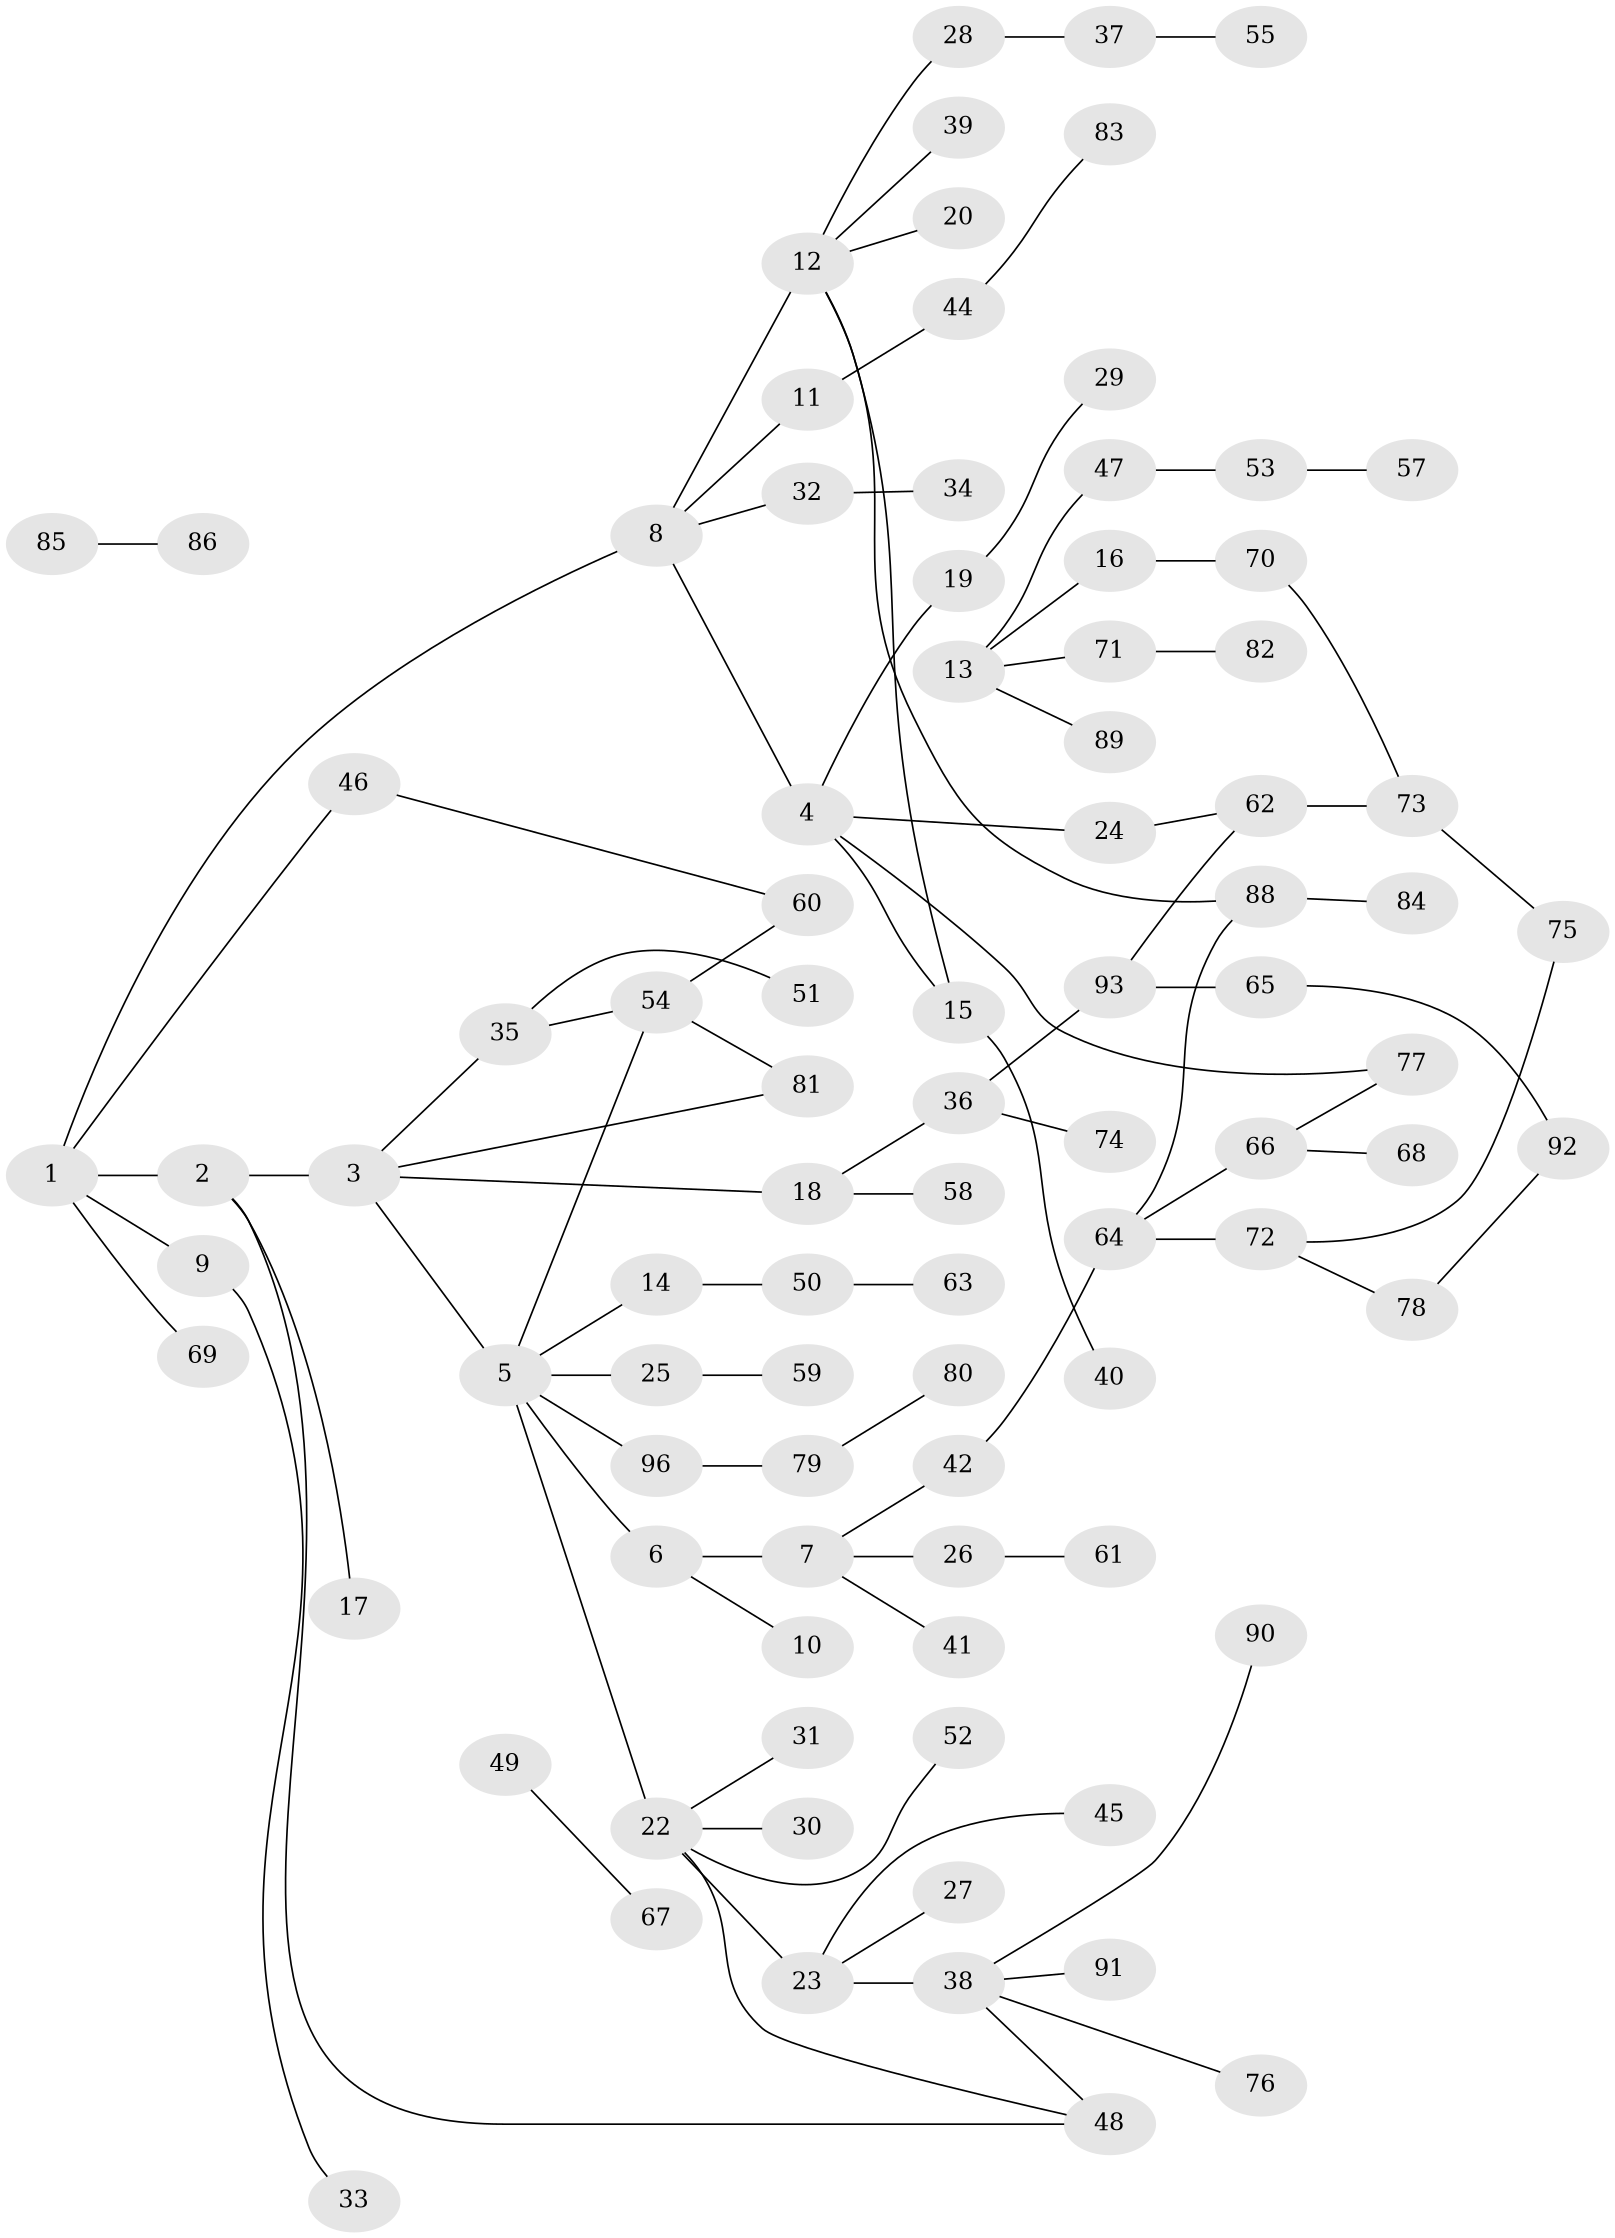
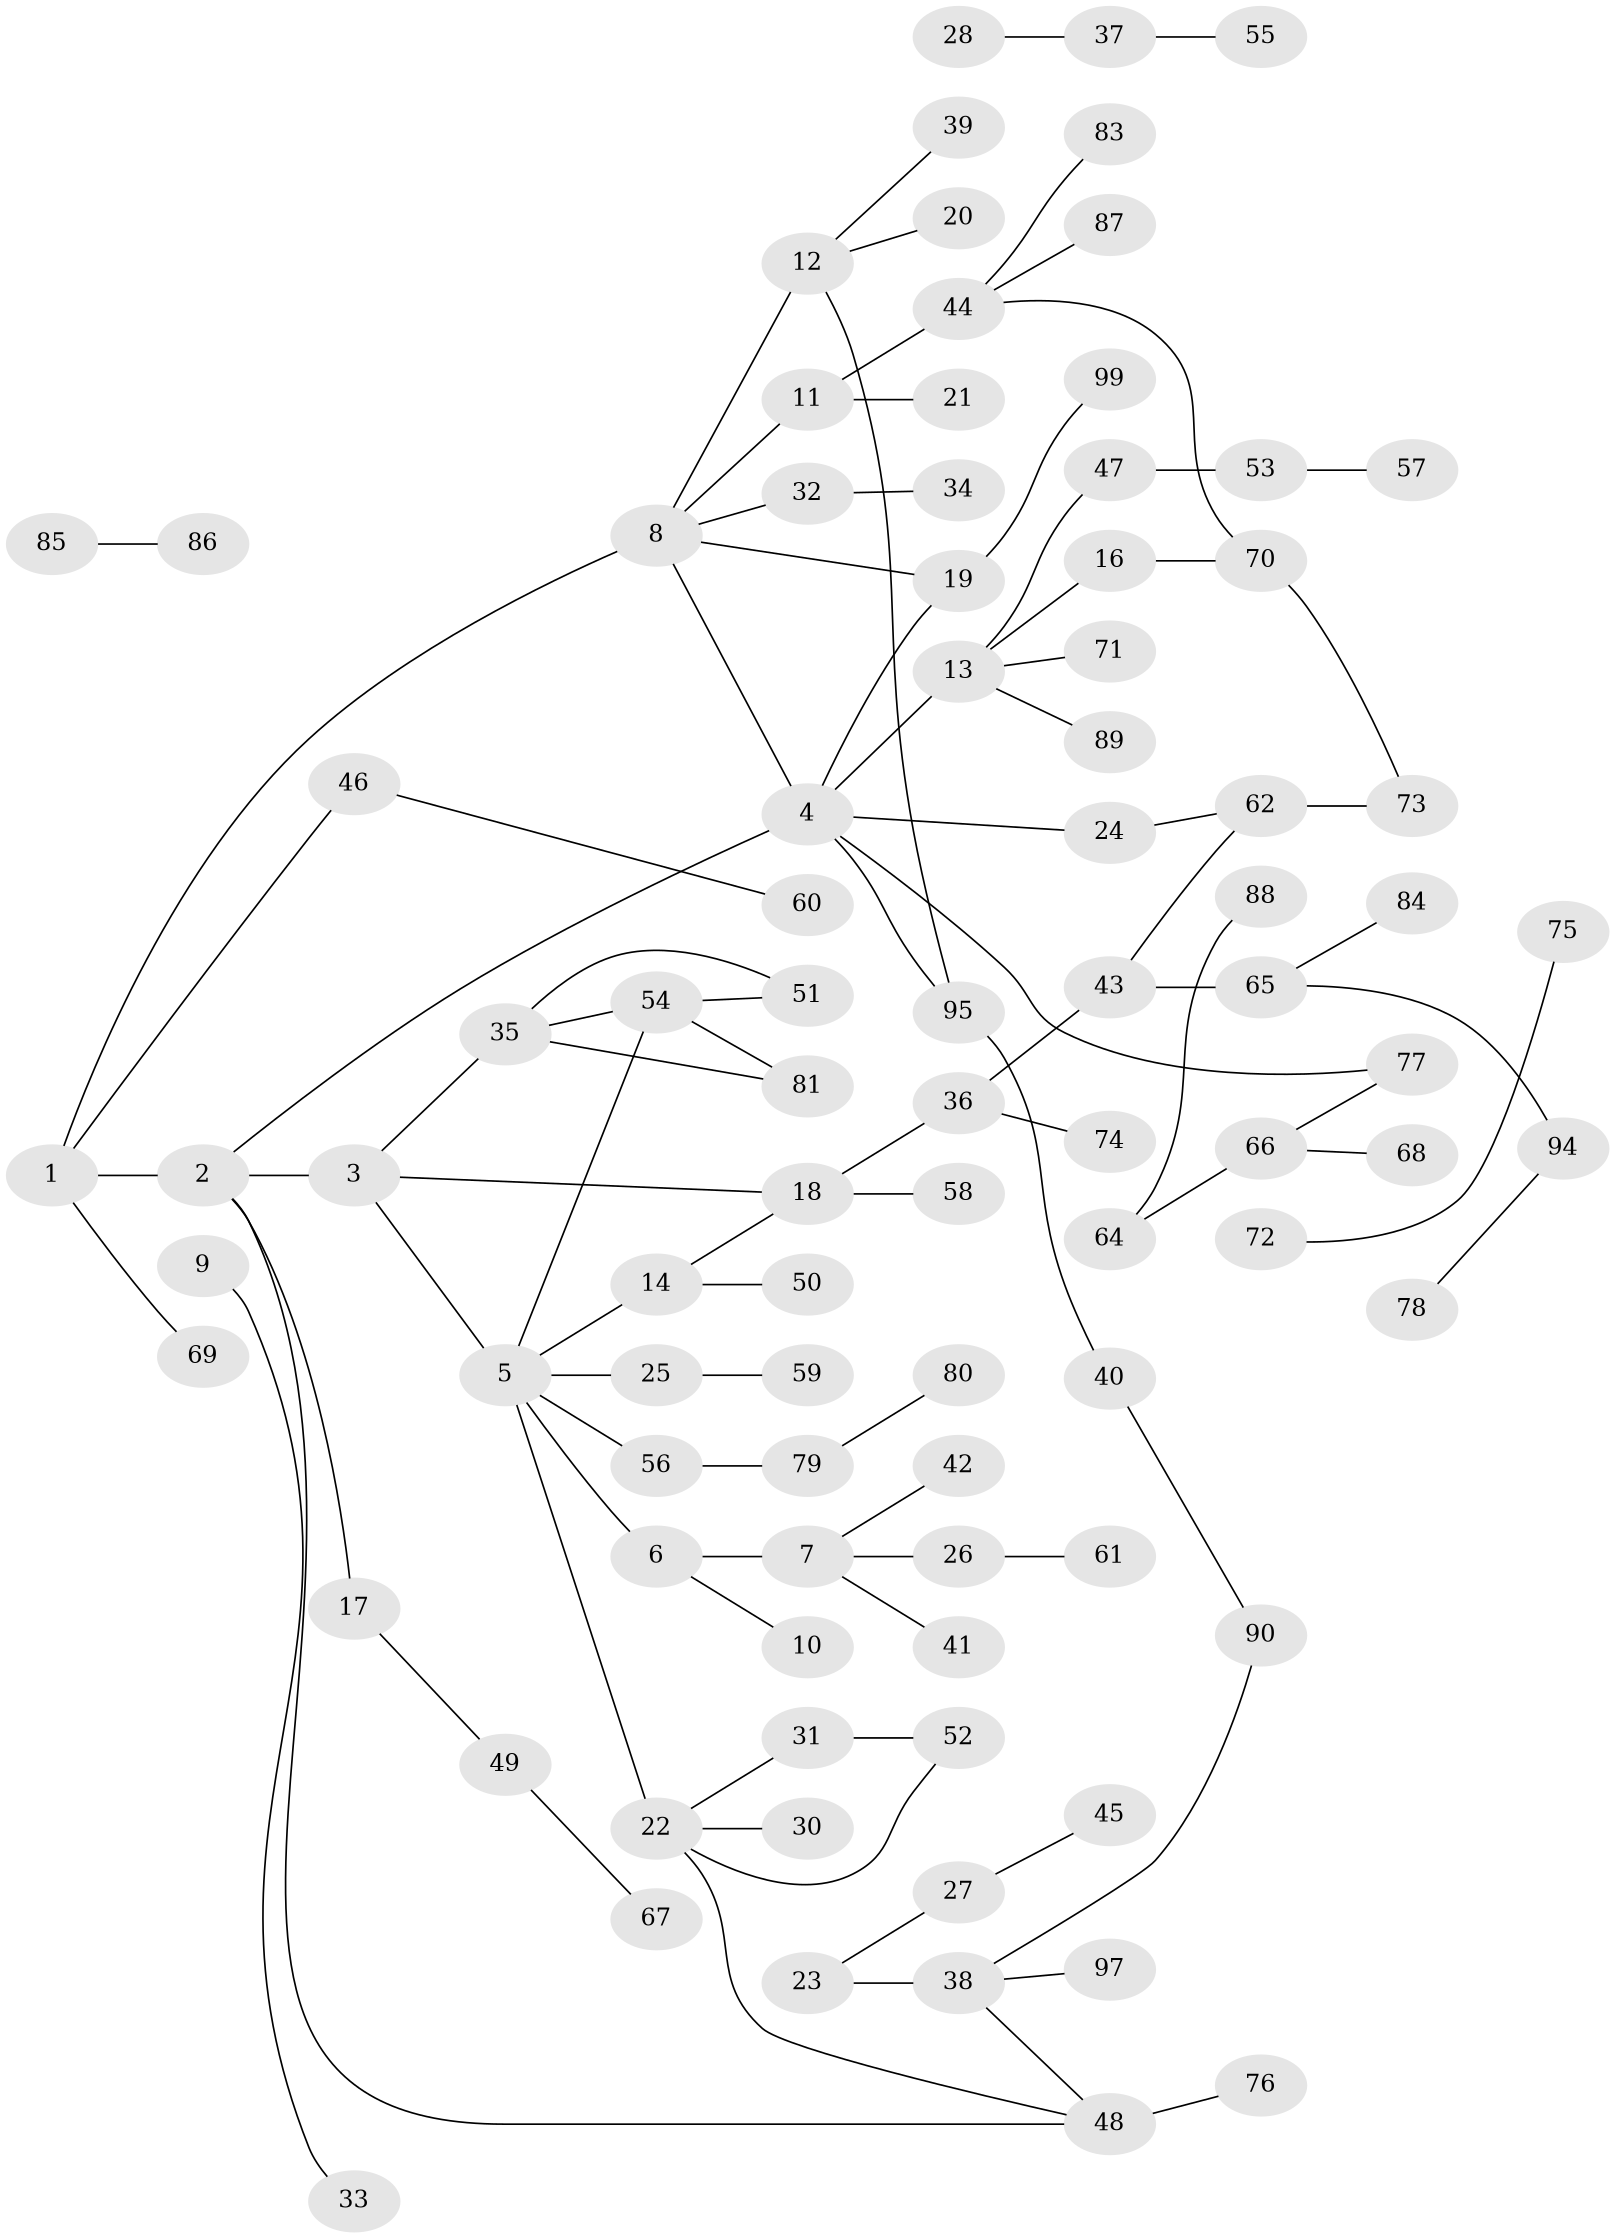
  graph {
    rankdir=LR
    node [color=gray90 style=filled]
    1
    2
    8
    9
    46
    69
    3
    4
    17
    48
    19
    11
    12
    32
    33
    60
    5
    18
    35
    13
-   15
+   15 [label=95]
    24
    77
    49
    6
    14
    22
    25
    54
-   56 [label=96]
+   56
    36
    58
    51
    81
    16
    47
    71
    89
    40
-   29
+   29 [label=99]
    62
    7
    10
    50
    23
    30
    31
    52
    59
    79
    26
    41
    42
    61
    64
+   21
    44
    20
    28
    39
    88
    34
    85
    86
    70
    83
+   87
    37
    53
-   82
-   63
    90
    73
    67
-   43 [label=93]
+   43
    74
    27
    38
    45
    76
-   91
+   91 [label=97]
    55
    65
    66
    72
    84
-   92
+   92 [label=94]
    57
    80
    75
    68
    78
    1 -- 2
    1 -- 8
-   1 -- 9
    1 -- 46
    1 -- 69
    2 -- 3
+   2 -- 4
    2 -- 17
    2 -- 48
    8 -- 4
+   8 -- 19
    8 -- 11
    8 -- 12
    8 -- 32
    9 -- 33
    46 -- 60
    3 -- 5
    3 -- 18
    3 -- 35
    4 -- 19
+   4 -- 13
    4 -- 15
    4 -- 24
    4 -- 77
+   17 -- 49
    19 -- 29
+   11 -- 21
    11 -- 44
    12 -- 15
    12 -- 20
-   12 -- 28
    12 -- 39
-   12 -- 88
    32 -- 34
    5 -- 6
    5 -- 14
    5 -- 22
    5 -- 25
    5 -- 54
    5 -- 56
    18 -- 36
    18 -- 58
    35 -- 54
    35 -- 51
-   3 -- 81
+   35 -- 81
    13 -- 16
    13 -- 47
    13 -- 71
    13 -- 89
    15 -- 40
    24 -- 62
    49 -- 67
    6 -- 7
    6 -- 10
+   14 -- 18
    14 -- 50
    22 -- 48
-   22 -- 23
    22 -- 30
    22 -- 31
    22 -- 52
    25 -- 59
-   54 -- 60
+   54 -- 51
    54 -- 81
    56 -- 79
    36 -- 43
    36 -- 74
    16 -- 70
    47 -- 53
-   71 -- 82
+   40 -- 90
    62 -- 73
    7 -- 26
    7 -- 41
    7 -- 42
-   50 -- 63
    23 -- 27
    23 -- 38
-   23 -- 45
+   27 -- 45
+   31 -- 52
    79 -- 80
    26 -- 61
-   42 -- 64
    64 -- 88
    64 -- 66
-   64 -- 72
+   44 -- 70
    44 -- 83
+   44 -- 87
    28 -- 37
    85 -- 86
    70 -- 73
    37 -- 55
    53 -- 57
-   73 -- 75
    43 -- 62
    43 -- 65
    38 -- 48
    38 -- 90
-   38 -- 76
+   48 -- 76
    38 -- 91
-   88 -- 84
+   65 -- 84
    65 -- 92
    66 -- 77
    66 -- 68
    72 -- 75
-   72 -- 78
    78 -- 92
  }
